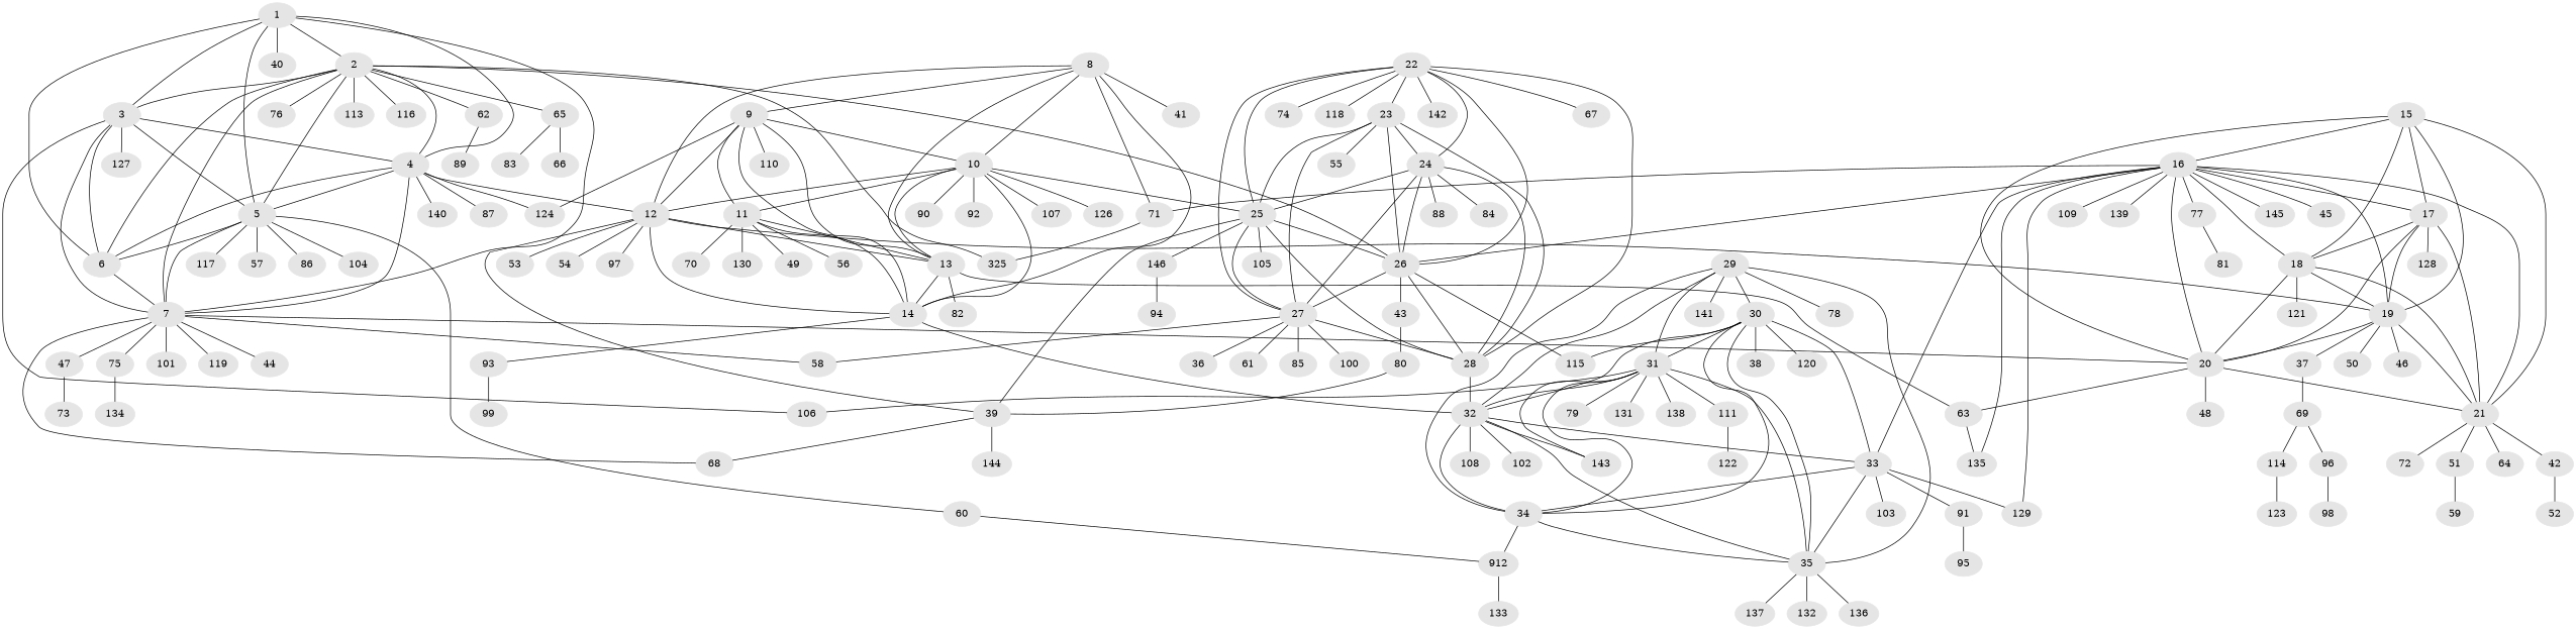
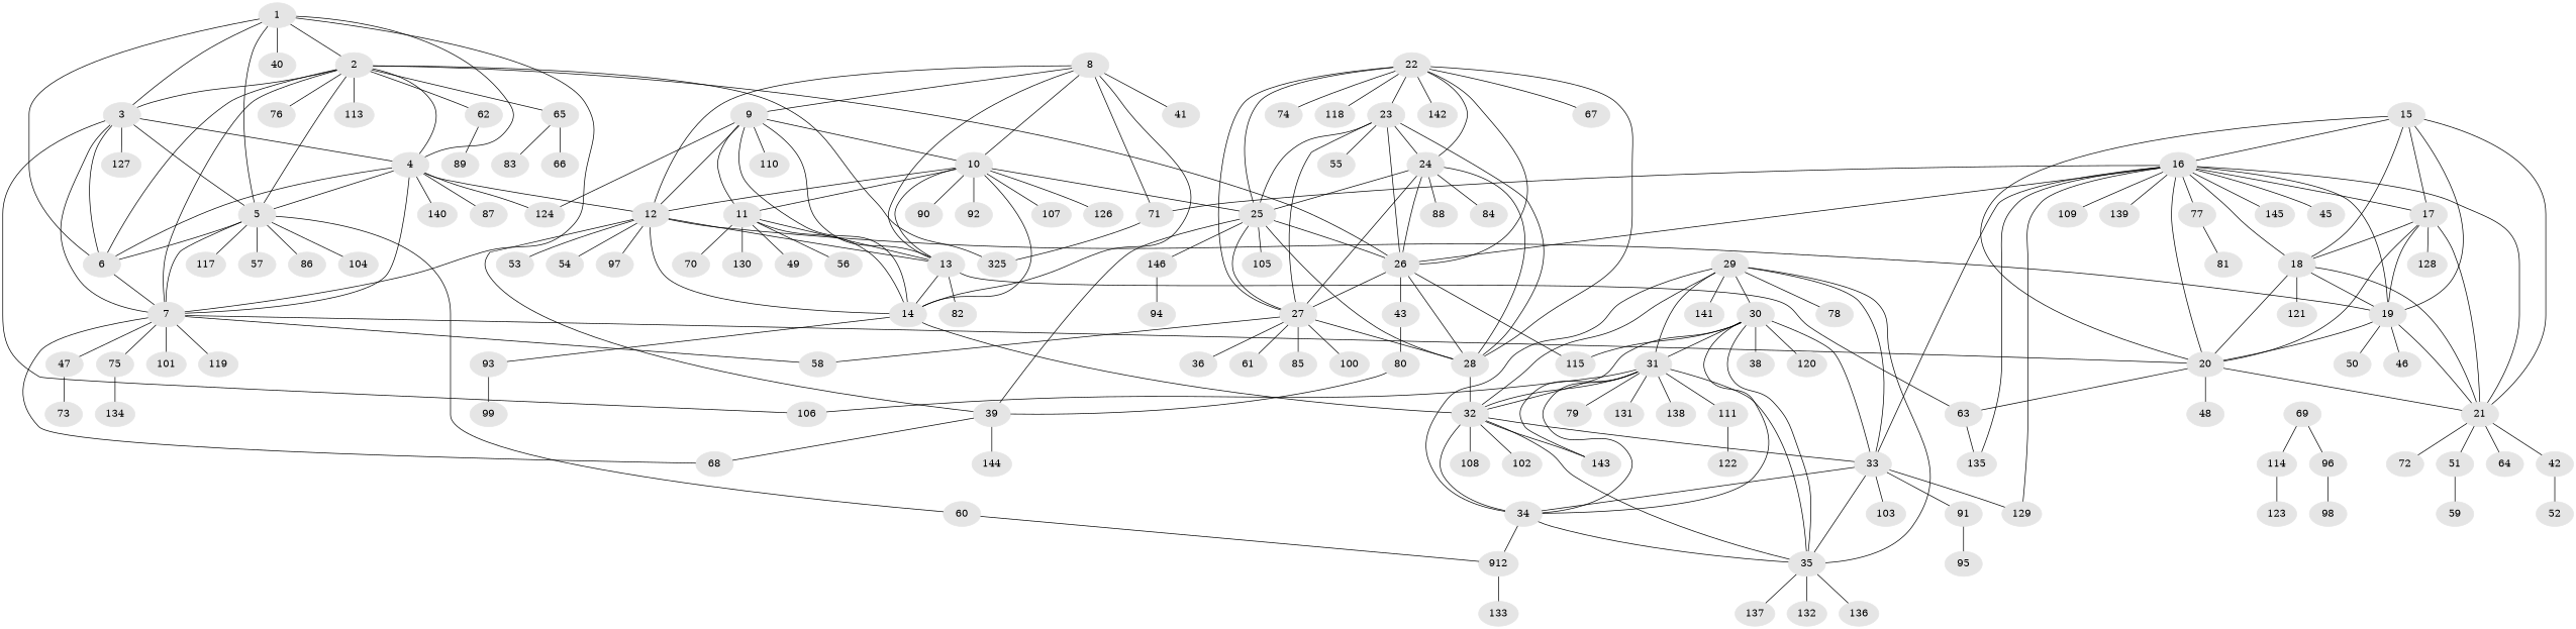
  graph {
    node [color=gray90 style=filled]
    1
    2
    3
    4
    5
    6
    7
    40
    26
    62
    65
    76
    113
-   116
    n15 [label=325]
    127
    106
    12
    87
    124
    140
    57
    60
    86
    104
    117
    20
-   44
    47
    58
    68
    75
    101
    119
    27
    28
    43
    115
    89
    66
    83
    34
    35
    n44 [label=912]
    13
    14
    19
    39
    53
    54
    97
    63
    21
    48
    73
    134
    8
    9
    10
    41
    71
    11
    110
    25
    90
    92
    107
    126
    49
    56
    70
    130
    82
    32
    93
    105
    146
-   37
    46
    50
    144
    135
    33
    102
    108
    143
    99
    15
    16
    17
    18
    45
    77
    109
    129
    139
    145
    128
    121
    42
    51
    64
    72
    91
    103
    81
    69
    52
    59
    22
    23
    24
    67
    74
    118
    142
    55
    84
    88
    36
    61
    85
    100
    94
    80
    29
    30
    31
    78
    141
    38
    120
    79
    111
    131
    138
    132
    136
    137
    122
    95
    133
    96
    114
    98
    123
    1 -- 2
    1 -- 3
    1 -- 4
    1 -- 5
    1 -- 6
    1 -- 7
    1 -- 40
    2 -- 3
    2 -- 4
    2 -- 5
    2 -- 6
    2 -- 7
    2 -- 26
    2 -- 62
    2 -- 65
    2 -- 76
    2 -- 113
-   2 -- 116
    2 -- n15
    3 -- 4
    3 -- 5
    3 -- 6
    3 -- 7
    3 -- 127
    3 -- 106
    4 -- 5
    4 -- 6
    4 -- 7
    4 -- 12
    4 -- 87
    4 -- 124
    4 -- 140
    5 -- 6
    5 -- 7
    5 -- 57
    5 -- 60
    5 -- 86
    5 -- 104
    5 -- 117
    6 -- 7
    7 -- 20
-   7 -- 44
    7 -- 47
    7 -- 58
    7 -- 68
    7 -- 75
    7 -- 101
    7 -- 119
    26 -- 27
    26 -- 28
    26 -- 43
    26 -- 115
    62 -- 89
    65 -- 66
    65 -- 83
    12 -- 13
    12 -- 14
    12 -- 19
    12 -- 39
    12 -- 53
    12 -- 54
    12 -- 97
    60 -- n44
    20 -- 63
    20 -- 21
    20 -- 48
    47 -- 73
    75 -- 134
    27 -- 58
    27 -- 28
    27 -- 36
    27 -- 61
    27 -- 85
    27 -- 100
    28 -- 32
    43 -- 80
    34 -- 35
    34 -- n44
    35 -- 132
    35 -- 136
    35 -- 137
    n44 -- 133
    13 -- 14
    13 -- 63
    13 -- 82
    14 -- 32
    14 -- 93
    19 -- 20
    19 -- 21
-   19 -- 37
    19 -- 46
    19 -- 50
    39 -- 68
    39 -- 144
    63 -- 135
    21 -- 42
    21 -- 51
    21 -- 64
    21 -- 72
    8 -- 12
    8 -- 13
    8 -- 14
    8 -- 9
    8 -- 10
    8 -- 41
    8 -- 71
    9 -- 12
    9 -- 124
    9 -- 13
    9 -- 14
    9 -- 10
    9 -- 11
    9 -- 110
    10 -- 12
    10 -- 13
    10 -- 14
    10 -- 11
    10 -- 25
    10 -- 90
    10 -- 92
    10 -- 107
    10 -- 126
    71 -- n15
    11 -- 13
    11 -- 14
    11 -- 49
    11 -- 56
    11 -- 70
    11 -- 130
    25 -- 26
    25 -- 27
    25 -- 28
    25 -- 39
    25 -- 105
    25 -- 146
    32 -- 34
    32 -- 35
    32 -- 33
    32 -- 102
    32 -- 108
    32 -- 143
    93 -- 99
    146 -- 94
-   37 -- 69
    33 -- 34
    33 -- 35
    33 -- 129
    33 -- 91
    33 -- 103
    15 -- 20
    15 -- 19
    15 -- 21
    15 -- 16
    15 -- 17
    15 -- 18
    16 -- 26
    16 -- 20
    16 -- 19
    16 -- 21
    16 -- 71
    16 -- 135
    16 -- 33
    16 -- 17
    16 -- 18
    16 -- 45
    16 -- 77
    16 -- 109
    16 -- 129
    16 -- 139
    16 -- 145
    17 -- 20
    17 -- 19
    17 -- 21
    17 -- 18
    17 -- 128
    18 -- 20
    18 -- 19
    18 -- 21
    18 -- 121
    77 -- 81
    42 -- 52
    51 -- 59
    91 -- 95
    69 -- 96
    69 -- 114
    22 -- 26
    22 -- 27
    22 -- 28
    22 -- 25
    22 -- 23
    22 -- 24
    22 -- 67
    22 -- 74
    22 -- 118
    22 -- 142
    23 -- 26
    23 -- 27
    23 -- 28
    23 -- 25
    23 -- 24
    23 -- 55
    24 -- 26
    24 -- 27
    24 -- 28
    24 -- 25
    24 -- 84
    24 -- 88
    80 -- 39
    29 -- 34
    29 -- 35
    29 -- 32
+   29 -- 33
    29 -- 30
    29 -- 31
    29 -- 78
    29 -- 141
    30 -- 115
    30 -- 34
    30 -- 35
    30 -- 32
    30 -- 33
    30 -- 31
    30 -- 38
    30 -- 120
    31 -- 106
    31 -- 34
    31 -- 35
    31 -- 32
    31 -- 143
    31 -- 79
    31 -- 111
    31 -- 131
    31 -- 138
    111 -- 122
    96 -- 98
    114 -- 123
  }
